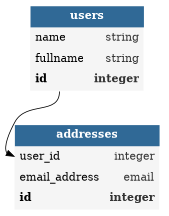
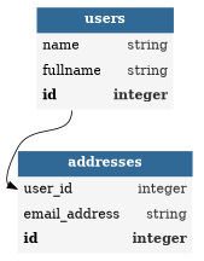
  digraph {
    node [shape=plaintext]
    n1 [label=<<table bgcolor="#f5f5f5" border="0" cellborder="0" cellspacing="0" cellpadding="6"><tr><td colspan="2" bgcolor="#306996"><b><font color="#ffffff">users</font></b></td></tr><tr><td port="namen" align="left">name</td><td port="namet" align="right"><font color="#333333">string</font></td></tr><tr><td port="fullnamen" align="left">fullname</td><td port="fullnamet" align="right"><font color="#333333">string</font></td></tr><tr><td port="idn" align="left"><b>id</b></td><td port="idt" align="right"><b><font color="#333333">integer</font></b></td></tr></table>>]
-   n2 [label=<<table bgcolor="#f5f5f5" border="0" cellborder="0" cellspacing="0" cellpadding="6"><tr><td colspan="2" bgcolor="#306996"><b><font color="#ffffff">addresses</font></b></td></tr><tr><td port="user_idn" align="left">user_id</td><td port="user_idt" align="right"><font color="#333333">integer</font></td></tr><tr><td port="email_addressn" align="left">email_address</td><td port="email_addresst" align="right"><font color="#333333">email</font></td></tr><tr><td port="idn" align="left"><b>id</b></td><td port="idt" align="right"><b><font color="#333333">integer</font></b></td></tr></table>>]
+   n2 [label=<<table bgcolor="#f5f5f5" border="0" cellborder="0" cellspacing="0" cellpadding="6"><tr><td colspan="2" bgcolor="#306996"><b><font color="#ffffff">addresses</font></b></td></tr><tr><td port="user_idn" align="left">user_id</td><td port="user_idt" align="right"><font color="#333333">integer</font></td></tr><tr><td port="email_addressn" align="left">email_address</td><td port="email_addresst" align="right"><font color="#333333">string</font></td></tr><tr><td port="idn" align="left"><b>id</b></td><td port="idt" align="right"><b><font color="#333333">integer</font></b></td></tr></table>>]
    n1 -> n2 [headport=user_idn tailport=idn]
  }
